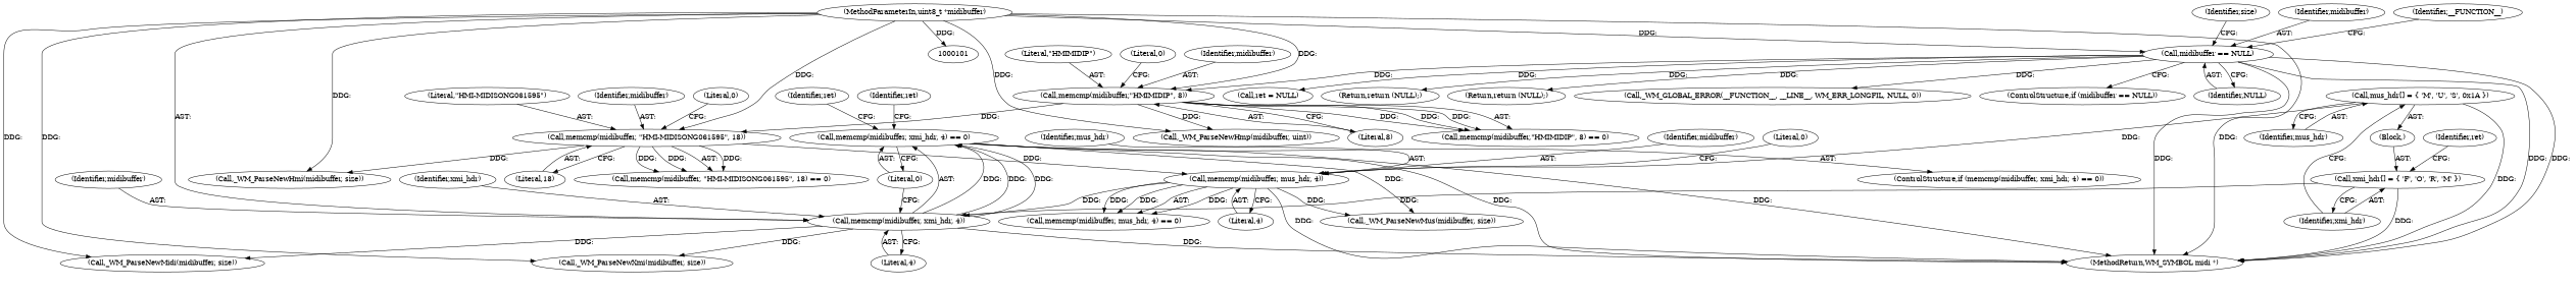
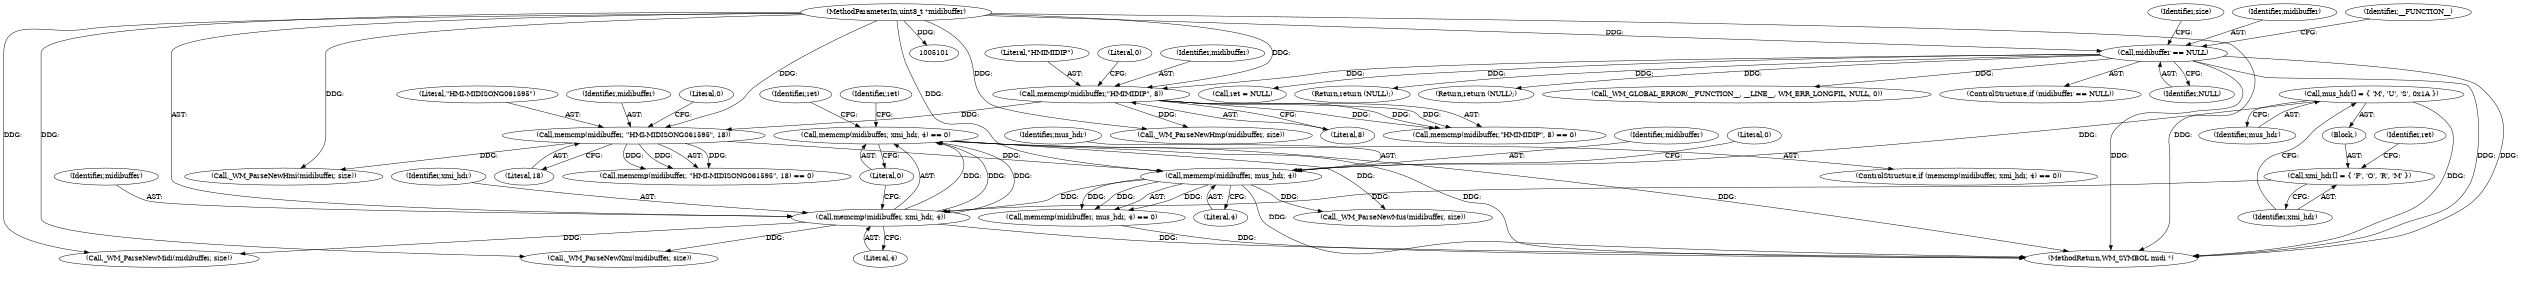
  digraph {
    n1 [label="(Call,memcmp(midibuffer, xmi_hdr, 4) == 0)"]
    n2 [label="(MethodReturn,WM_SYMBOL midi *)"]
    n3 [label="(Literal,0)"]
    n4 [label="(ControlStructure,if (memcmp(midibuffer, xmi_hdr, 4) == 0))"]
    n5 [label="(Call,_WM_ParseNewMus(midibuffer, size))"]
    n6 [label="(Call,memcmp(midibuffer, xmi_hdr, 4))"]
    n7 [label="(Call,_WM_ParseNewXmi(midibuffer, size))"]
    n8 [label="(Call,_WM_ParseNewMidi(midibuffer, size))"]
    n9 [label="(Literal,4)"]
    n10 [label="(Call,memcmp(midibuffer, mus_hdr, 4))"]
    n11 [label="(Literal,4)"]
    n12 [label="(Call,memcmp(midibuffer, mus_hdr, 4) == 0)"]
    n13 [label="(Call,memcmp(midibuffer, \"HMI-MIDISONG061595\", 18))"]
    n14 [label="(Call,memcmp(midibuffer, \"HMI-MIDISONG061595\", 18) == 0)"]
    n15 [label="(Literal,18)"]
    n16 [label="(Call,_WM_ParseNewHmi(midibuffer, size))"]
    n17 [label="(Call,memcmp(midibuffer,\"HMIMIDIP\", 8))"]
-   n18 [label="(Call,_WM_ParseNewHmp(midibuffer, uint))"]
+   n18 [label="(Call,_WM_ParseNewHmp(midibuffer, size))"]
    n19 [label="(Call,memcmp(midibuffer,\"HMIMIDIP\", 8) == 0)"]
    n20 [label="(Literal,8)"]
    n21 [label="(Call,midibuffer == NULL)"]
    n22 [label="(Call,ret = NULL)"]
    n23 [label="(Return,return (NULL);)"]
    n24 [label="(Return,return (NULL);)"]
    n25 [label="(Call,_WM_GLOBAL_ERROR(__FUNCTION__, __LINE__, WM_ERR_LONGFIL, NULL, 0))"]
    n26 [label="(ControlStructure,if (midibuffer == NULL))"]
    n27 [label="(Identifier,NULL)"]
    n28 [label="(MethodParameterIn,uint8_t *midibuffer)"]
-   1000101
+   1000101 [label=1005101]
    n30 [label="(Call,mus_hdr[] = { 'M', 'U', 'S', 0x1A })"]
    n31 [label="(Identifier,mus_hdr)"]
    n32 [label="(Block,)"]
    n33 [label="(Call,xmi_hdr[] = { 'F', 'O', 'R', 'M' })"]
    n34 [label="(Identifier,xmi_hdr)"]
    n35 [label="(Identifier,size)"]
    n36 [label="(Literal,\"HMI-MIDISONG061595\")"]
    n37 [label="(Literal,\"HMIMIDIP\")"]
    n38 [label="(Identifier,midibuffer)"]
    n39 [label="(Literal,0)"]
    n40 [label="(Identifier,ret)"]
    n41 [label="(Identifier,ret)"]
    n42 [label="(Identifier,ret)"]
    n43 [label="(Identifier,midibuffer)"]
    n44 [label="(Identifier,midibuffer)"]
    n45 [label="(Identifier,__FUNCTION__)"]
    n46 [label="(Identifier,mus_hdr)"]
    n47 [label="(Identifier,midibuffer)"]
    n48 [label="(Literal,0)"]
    n49 [label="(Identifier,midibuffer)"]
    n50 [label="(Literal,0)"]
    n51 [label="(Identifier,xmi_hdr)"]
    n1 -> n2 [label="DDG: "]
    n1 -> n2 [label="DDG: "]
    n1 -> n3 [label="CFG: "]
    n1 -> n4 [label="AST: "]
    n1 -> n5 [label="DDG: "]
    n3 -> n1 [label="AST: "]
    n3 -> n6 [label="CFG: "]
    n6 -> n1 [label="AST: "]
    n6 -> n1 [label="DDG: "]
    n6 -> n1 [label="DDG: "]
    n6 -> n1 [label="DDG: "]
    n6 -> n2 [label="DDG: "]
    n6 -> n7 [label="DDG: "]
    n6 -> n8 [label="DDG: "]
    n6 -> n9 [label="CFG: "]
    n9 -> n6 [label="AST: "]
    n10 -> n2 [label="DDG: "]
    n10 -> n5 [label="DDG: "]
    n10 -> n6 [label="DDG: "]
    n10 -> n11 [label="CFG: "]
    n10 -> n12 [label="AST: "]
    n10 -> n12 [label="DDG: "]
    n10 -> n12 [label="DDG: "]
    n10 -> n12 [label="DDG: "]
    n11 -> n10 [label="AST: "]
    n13 -> n10 [label="DDG: "]
    n13 -> n14 [label="AST: "]
    n13 -> n14 [label="DDG: "]
    n13 -> n14 [label="DDG: "]
    n13 -> n14 [label="DDG: "]
    n13 -> n15 [label="CFG: "]
    n13 -> n16 [label="DDG: "]
    n15 -> n13 [label="AST: "]
    n17 -> n13 [label="DDG: "]
    n17 -> n18 [label="DDG: "]
    n17 -> n19 [label="AST: "]
    n17 -> n19 [label="DDG: "]
    n17 -> n19 [label="DDG: "]
    n17 -> n19 [label="DDG: "]
    n17 -> n20 [label="CFG: "]
    n20 -> n17 [label="AST: "]
    n21 -> n2 [label="DDG: "]
    n21 -> n2 [label="DDG: "]
    n21 -> n2 [label="DDG: "]
    n21 -> n17 [label="DDG: "]
    n21 -> n22 [label="DDG: "]
    n21 -> n23 [label="DDG: "]
    n21 -> n24 [label="DDG: "]
    n21 -> n25 [label="DDG: "]
-   n21 -> n26 [label="CFG: "]
+   n21 -> n26 [label="AST: "]
    n21 -> n27 [label="CFG: "]
    n27 -> n21 [label="AST: "]
    n28 -> n2 [label="DDG: "]
    n28 -> n6 [label="AST: "]
    n28 -> n7 [label="DDG: "]
    n28 -> n8 [label="DDG: "]
+   n28 -> n10 [label="DDG: "]
    n28 -> n13 [label="DDG: "]
    n28 -> n16 [label="DDG: "]
    n28 -> n17 [label="DDG: "]
    n28 -> n18 [label="DDG: "]
    n28 -> n21 [label="DDG: "]
    n28 -> 1000101 [label="DDG: "]
    n30 -> n2 [label="DDG: "]
    n30 -> n10 [label="DDG: "]
    n30 -> n31 [label="CFG: "]
    n30 -> n32 [label="AST: "]
    n31 -> n30 [label="AST: "]
    n32 -> n33 [label="AST: "]
-   n33 -> n2 [label="DDG: "]
+   n12 -> n2 [label="DDG: "]
    n33 -> n6 [label="DDG: "]
    n33 -> n34 [label="CFG: "]
    n34 -> n30 [label="CFG: "]
    n34 -> n33 [label="AST: "]
    n35 -> n21 [label="CFG: "]
    n36 -> n13 [label="AST: "]
    n37 -> n17 [label="AST: "]
    n38 -> n21 [label="AST: "]
    n39 -> n17 [label="CFG: "]
    n40 -> n1 [label="CFG: "]
    n41 -> n33 [label="CFG: "]
    n42 -> n1 [label="CFG: "]
    n43 -> n17 [label="AST: "]
    n44 -> n13 [label="AST: "]
    n45 -> n21 [label="CFG: "]
    n46 -> n10 [label="AST: "]
    n47 -> n10 [label="AST: "]
    n48 -> n10 [label="CFG: "]
    n49 -> n6 [label="AST: "]
    n50 -> n13 [label="CFG: "]
    n51 -> n6 [label="AST: "]
  }
